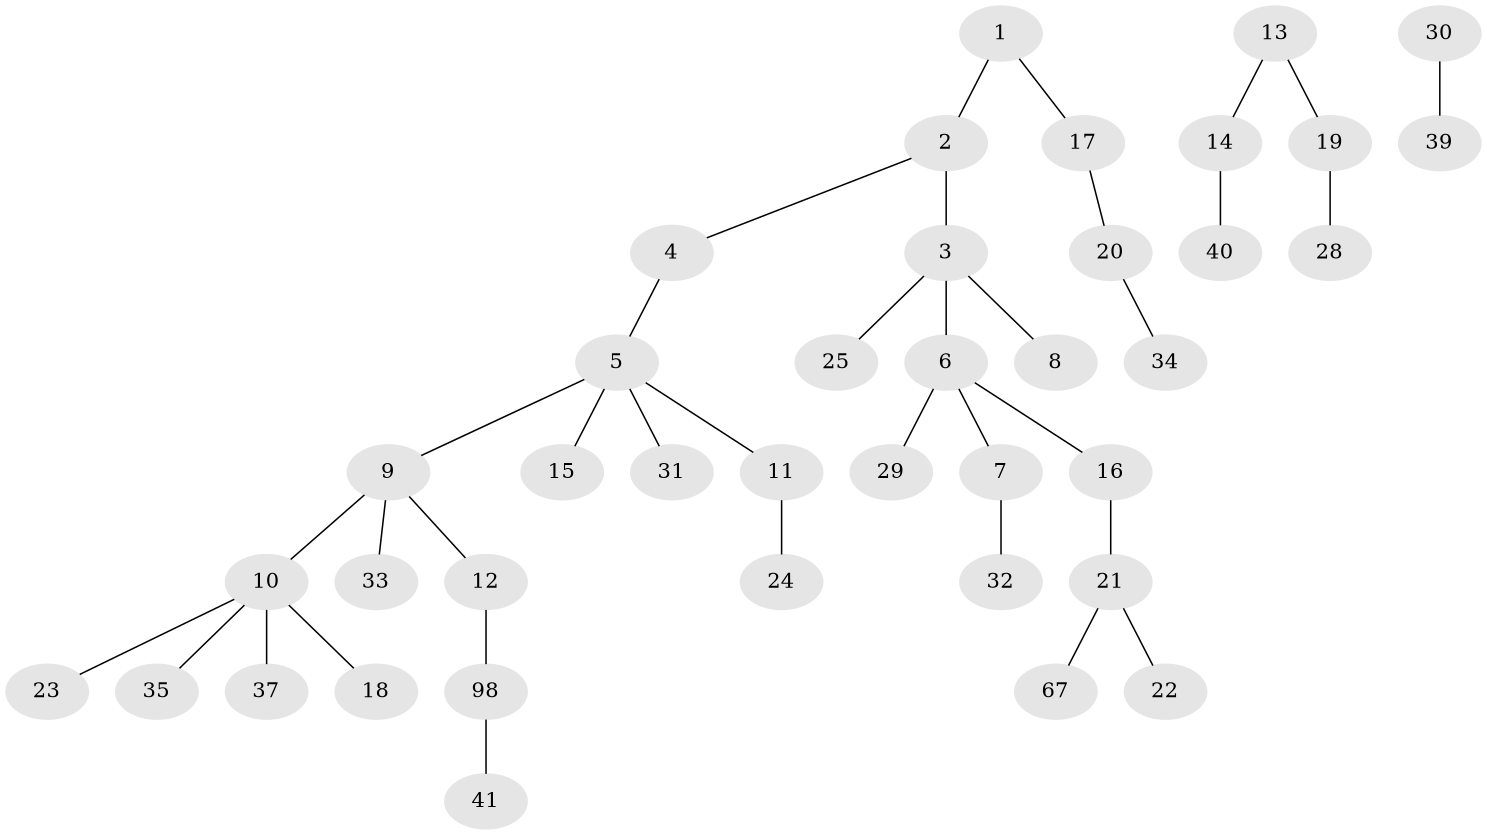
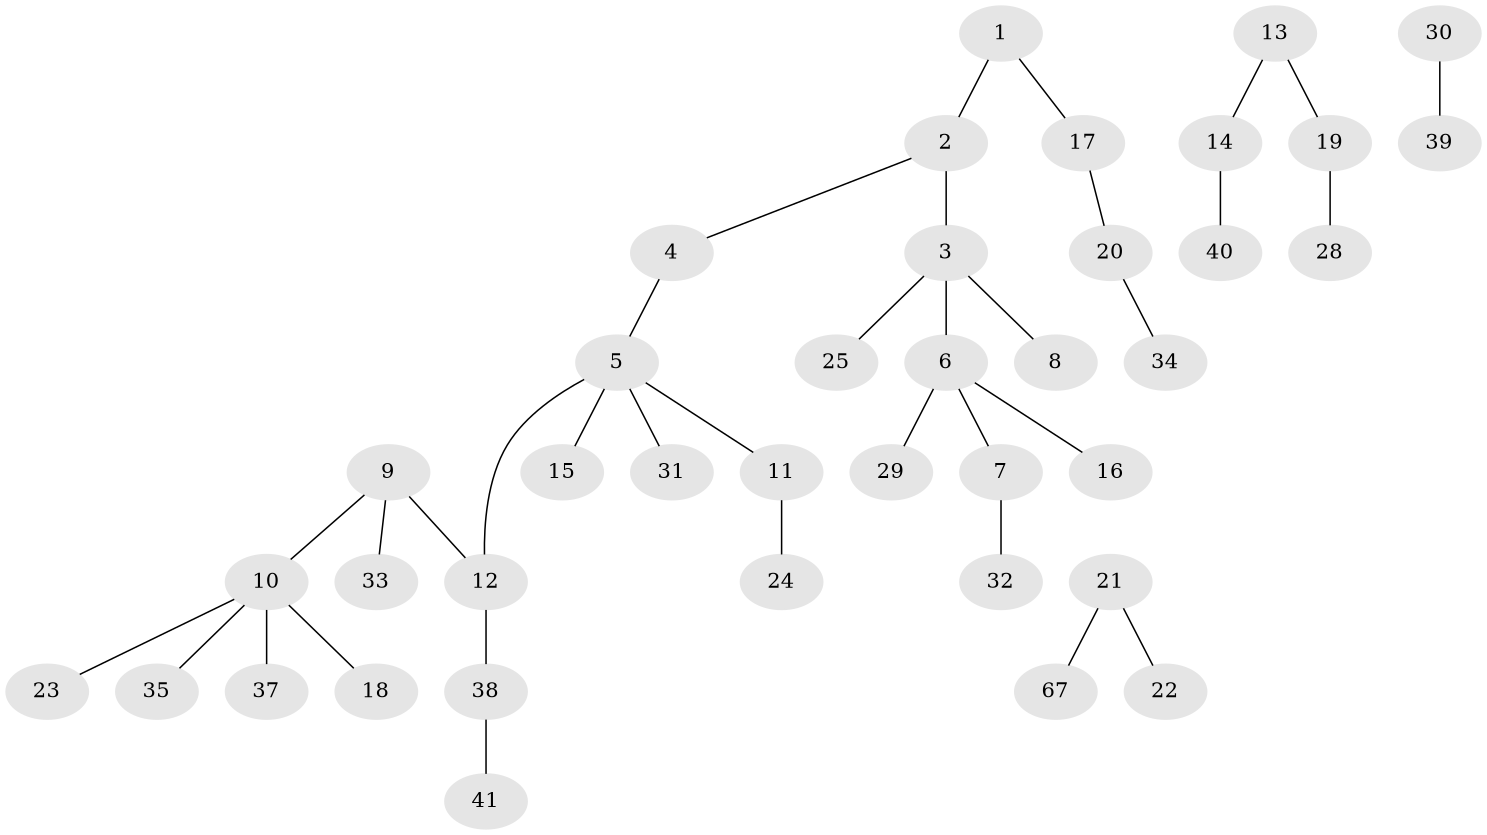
  graph {
    node [color=gray90 style=filled]
    edge [weight=1.0]
    1
    2
    17
    3
    4
    20
    6
    8
    25
    5
    7
    16
    29
    9
    11
    15
    31
    10
    12
    33
    24
    32
    21
    13
    14
    19
    18
    23
    35
    37
-   38 [label=98]
+   38
    41
    40
    28
    22
    n36 [label=67]
    34
    30
    39
    1 -- 2
    1 -- 17
    2 -- 3
    2 -- 4
    17 -- 20
    3 -- 6 [weight=3.0]
    3 -- 8
    3 -- 25
    4 -- 5
    20 -- 34
    6 -- 7
    6 -- 16
    6 -- 29
-   5 -- 9
+   5 -- 12
    5 -- 11
    5 -- 15
    5 -- 31
    7 -- 32
-   16 -- 21
    9 -- 10
    9 -- 12
    9 -- 33
    11 -- 24
    10 -- 18
    10 -- 23
    10 -- 35
    10 -- 37
    12 -- 38
    21 -- 22
    21 -- n36
    13 -- 14
    13 -- 19
    14 -- 40
    19 -- 28 [weight=2.0]
    38 -- 41
    30 -- 39
  }
